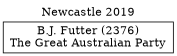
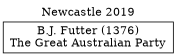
  digraph {
    label="Newcastle 2019"
    labelloc=t
    mclimit=10
-   n1 [label="B.J. Futter (2376)\nThe Great Australian Party" shape=box]
+   n1 [label="B.J. Futter (1376)\nThe Great Australian Party" shape=box]
  }
